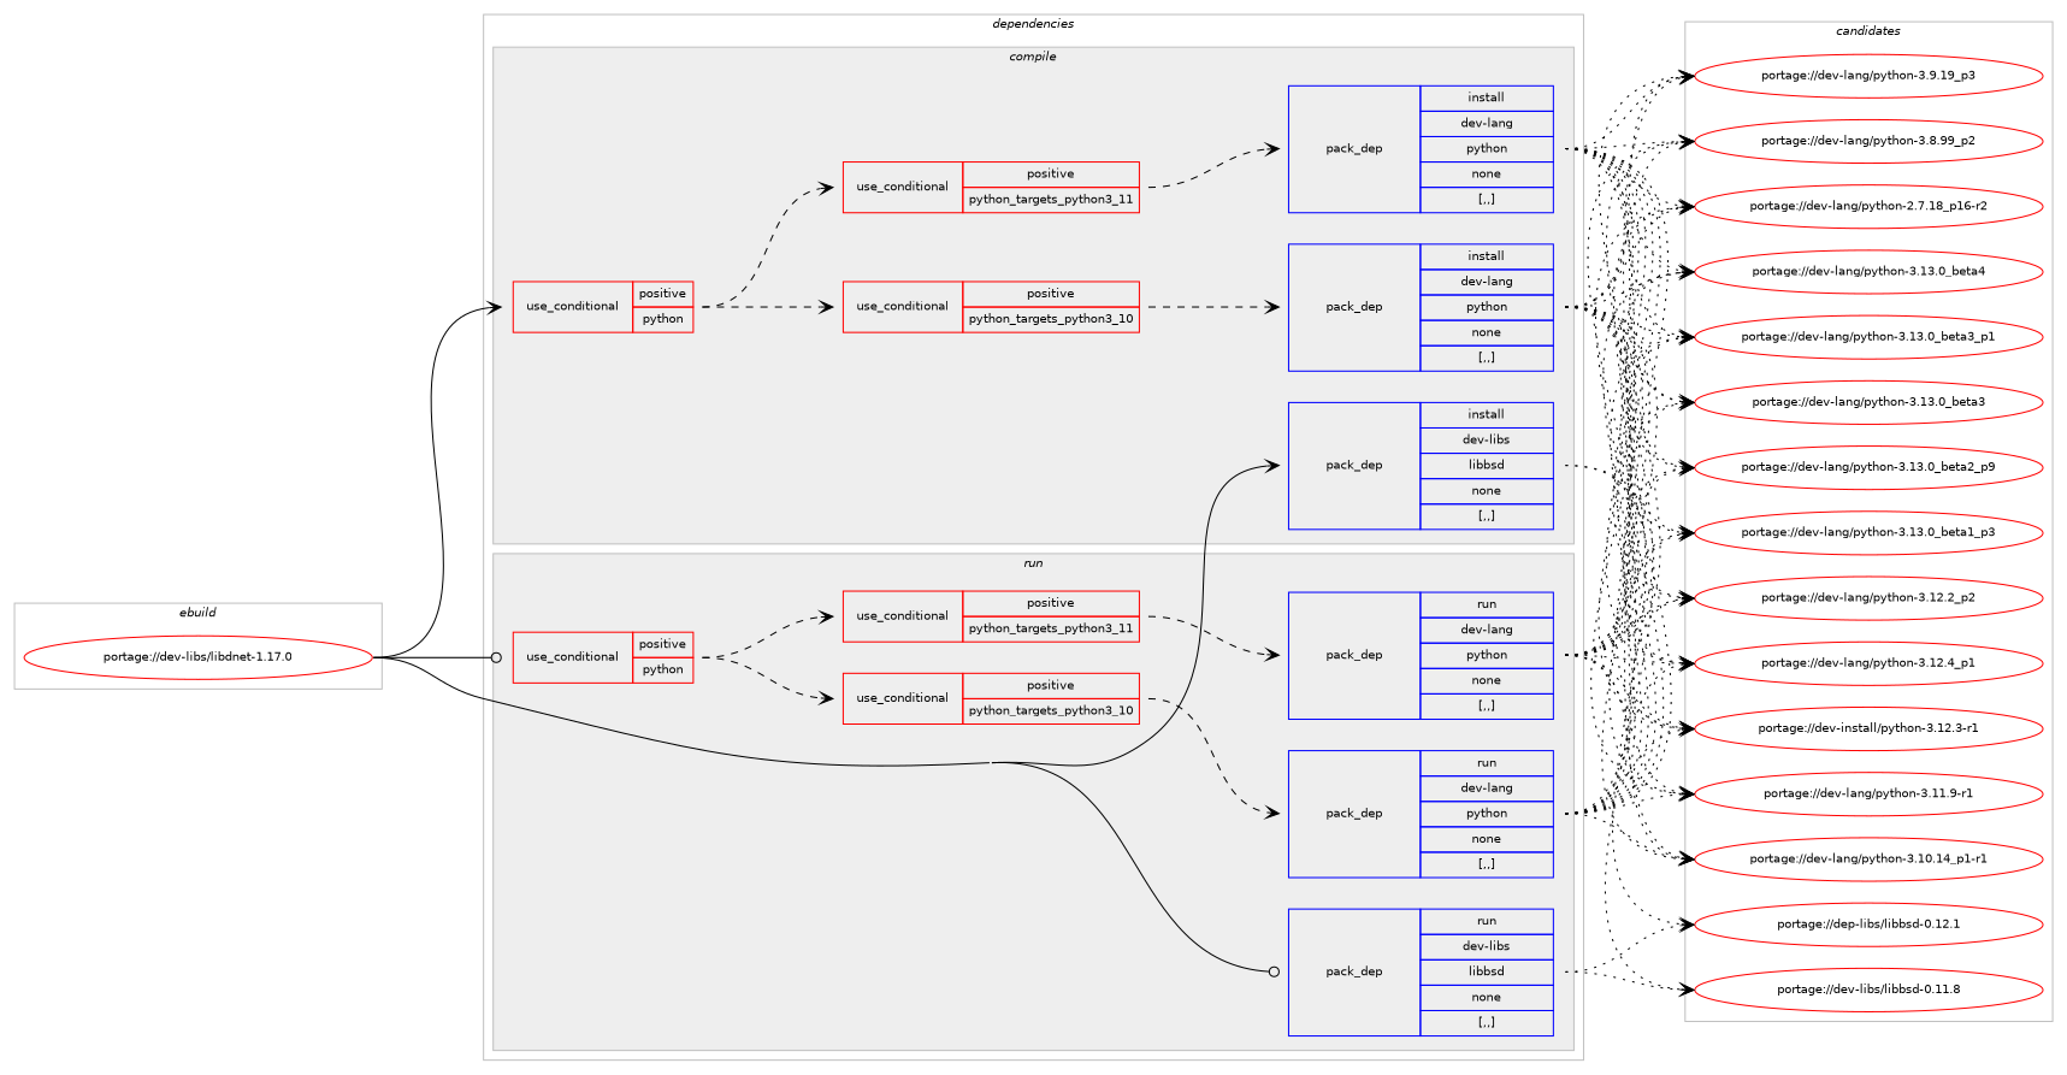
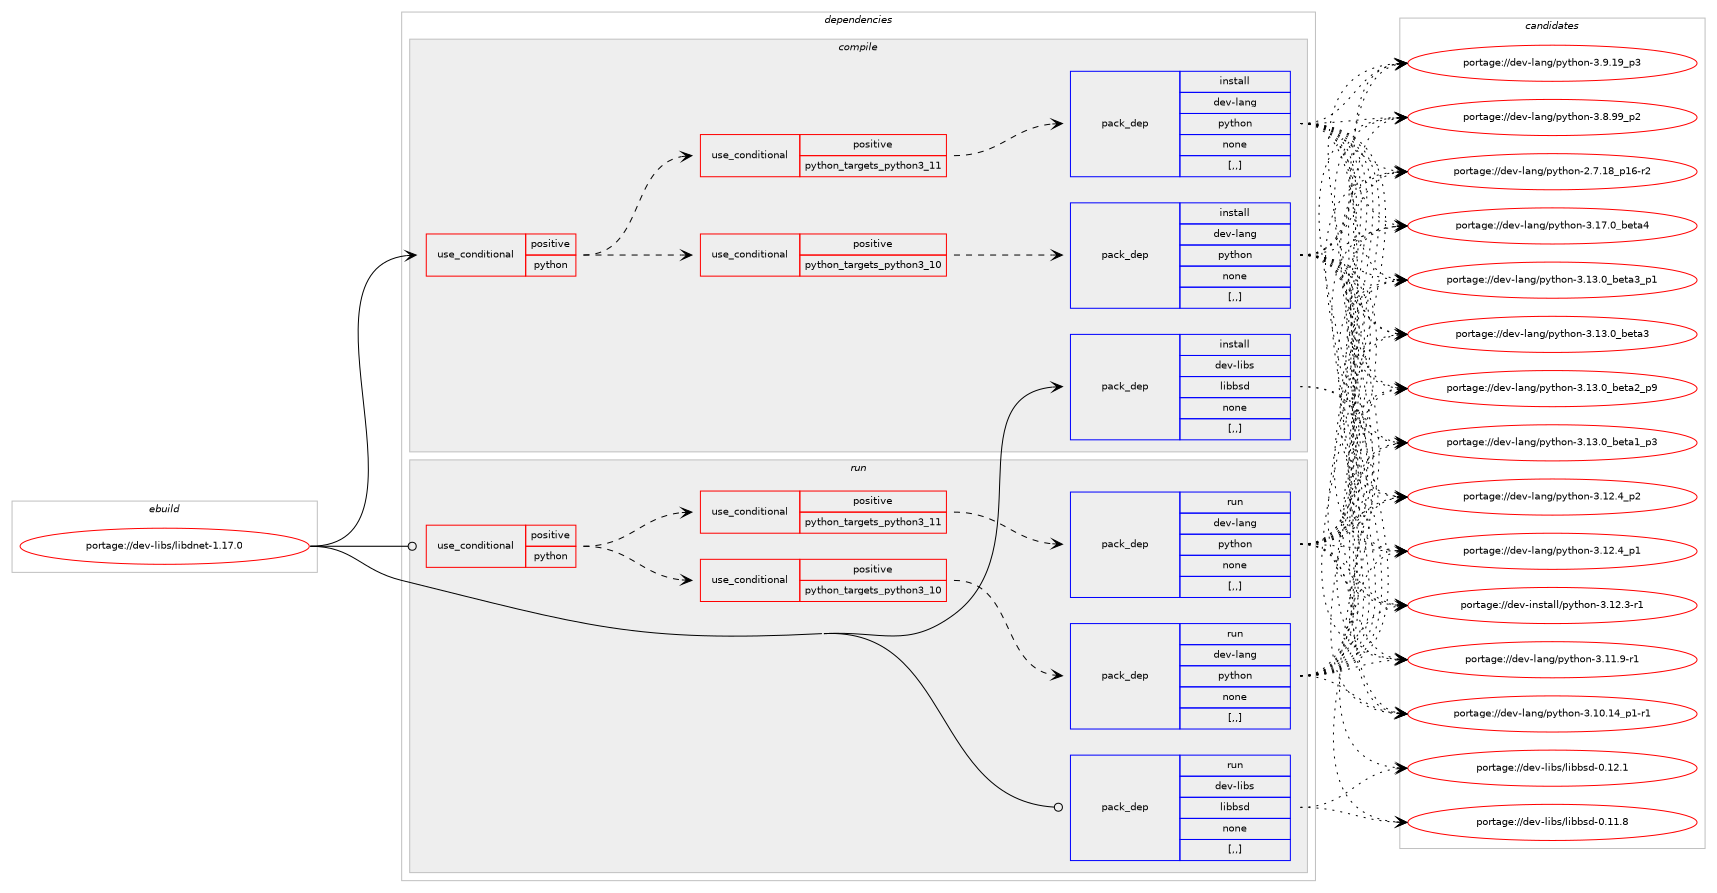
  digraph {
    compound=true
    concentrate=true
    fontname=Helvetica
    fontsize=10
    newrank=true
    rankdir=LR
    ranksep=1.5
    node [color=red fontname=Helvetica fontsize=10]
    edge [arrowhead=vee headport=w style=dotted tailport=e weight=100]
    n1 [label="portage://dev-libs/libdnet-1.17.0" width=4]
    n2 [color=blue label=<<TABLE BORDER="0" CELLBORDER="1" CELLSPACING="0" CELLPADDING="4" WIDTH="220"><TR><TD ROWSPAN="6" CELLPADDING="30">pack_dep</TD></TR><TR><TD WIDTH="110">install</TD></TR><TR><TD>dev-lang</TD></TR><TR><TD>python</TD></TR><TR><TD>none</TD></TR><TR><TD>[,,]</TD></TR></TABLE>> shape=none]
    n3 [label=<<TABLE BORDER="0" CELLBORDER="1" CELLSPACING="0" CELLPADDING="4"><TR><TD ROWSPAN="3" CELLPADDING="10">use_conditional</TD></TR><TR><TD>positive</TD></TR><TR><TD>python_targets_python3_10</TD></TR></TABLE>> shape=none]
    n4 [color=blue label=<<TABLE BORDER="0" CELLBORDER="1" CELLSPACING="0" CELLPADDING="4" WIDTH="220"><TR><TD ROWSPAN="6" CELLPADDING="30">pack_dep</TD></TR><TR><TD WIDTH="110">install</TD></TR><TR><TD>dev-lang</TD></TR><TR><TD>python</TD></TR><TR><TD>none</TD></TR><TR><TD>[,,]</TD></TR></TABLE>> shape=none]
    n5 [label=<<TABLE BORDER="0" CELLBORDER="1" CELLSPACING="0" CELLPADDING="4"><TR><TD ROWSPAN="3" CELLPADDING="10">use_conditional</TD></TR><TR><TD>positive</TD></TR><TR><TD>python_targets_python3_11</TD></TR></TABLE>> shape=none]
    n6 [label=<<TABLE BORDER="0" CELLBORDER="1" CELLSPACING="0" CELLPADDING="4"><TR><TD ROWSPAN="3" CELLPADDING="10">use_conditional</TD></TR><TR><TD>positive</TD></TR><TR><TD>python</TD></TR></TABLE>> shape=none]
    n7 [color=blue label=<<TABLE BORDER="0" CELLBORDER="1" CELLSPACING="0" CELLPADDING="4" WIDTH="220"><TR><TD ROWSPAN="6" CELLPADDING="30">pack_dep</TD></TR><TR><TD WIDTH="110">install</TD></TR><TR><TD>dev-libs</TD></TR><TR><TD>libbsd</TD></TR><TR><TD>none</TD></TR><TR><TD>[,,]</TD></TR></TABLE>> shape=none]
    n8 [color=blue label=<<TABLE BORDER="0" CELLBORDER="1" CELLSPACING="0" CELLPADDING="4" WIDTH="220"><TR><TD ROWSPAN="6" CELLPADDING="30">pack_dep</TD></TR><TR><TD WIDTH="110">run</TD></TR><TR><TD>dev-lang</TD></TR><TR><TD>python</TD></TR><TR><TD>none</TD></TR><TR><TD>[,,]</TD></TR></TABLE>> shape=none]
    n9 [label=<<TABLE BORDER="0" CELLBORDER="1" CELLSPACING="0" CELLPADDING="4"><TR><TD ROWSPAN="3" CELLPADDING="10">use_conditional</TD></TR><TR><TD>positive</TD></TR><TR><TD>python_targets_python3_10</TD></TR></TABLE>> shape=none]
    n10 [color=blue label=<<TABLE BORDER="0" CELLBORDER="1" CELLSPACING="0" CELLPADDING="4" WIDTH="220"><TR><TD ROWSPAN="6" CELLPADDING="30">pack_dep</TD></TR><TR><TD WIDTH="110">run</TD></TR><TR><TD>dev-lang</TD></TR><TR><TD>python</TD></TR><TR><TD>none</TD></TR><TR><TD>[,,]</TD></TR></TABLE>> shape=none]
    n11 [label=<<TABLE BORDER="0" CELLBORDER="1" CELLSPACING="0" CELLPADDING="4"><TR><TD ROWSPAN="3" CELLPADDING="10">use_conditional</TD></TR><TR><TD>positive</TD></TR><TR><TD>python_targets_python3_11</TD></TR></TABLE>> shape=none]
    n12 [label=<<TABLE BORDER="0" CELLBORDER="1" CELLSPACING="0" CELLPADDING="4"><TR><TD ROWSPAN="3" CELLPADDING="10">use_conditional</TD></TR><TR><TD>positive</TD></TR><TR><TD>python</TD></TR></TABLE>> shape=none]
    n13 [color=blue label=<<TABLE BORDER="0" CELLBORDER="1" CELLSPACING="0" CELLPADDING="4" WIDTH="220"><TR><TD ROWSPAN="6" CELLPADDING="30">pack_dep</TD></TR><TR><TD WIDTH="110">run</TD></TR><TR><TD>dev-libs</TD></TR><TR><TD>libbsd</TD></TR><TR><TD>none</TD></TR><TR><TD>[,,]</TD></TR></TABLE>> shape=none]
-   n14 [label="portage://dev-lang/python-3.13.0_beta4" width=4]
+   n14 [label="portage://dev-lang/python-3.17.0_beta4" width=4]
    n15 [label="portage://dev-lang/python-3.13.0_beta3_p1" width=4]
    n16 [label="portage://dev-lang/python-3.13.0_beta3" width=4]
    n17 [label="portage://dev-lang/python-3.13.0_beta2_p9" width=4]
    n18 [label="portage://dev-lang/python-3.13.0_beta1_p3" width=4]
-   n19 [label="portage://dev-lang/python-3.12.2_p2" width=4]
+   n19 [label="portage://dev-lang/python-3.12.4_p2" width=4]
    n20 [label="portage://dev-lang/python-3.12.4_p1" width=4]
    n21 [label="portage://dev-install/python-3.12.3-r1" width=4]
    n22 [label="portage://dev-lang/python-3.11.9-r1" width=4]
    n23 [label="portage://dev-lang/python-3.10.14_p1-r1" width=4]
    n24 [label="portage://dev-lang/python-3.9.19_p3" width=4]
    n25 [label="portage://dev-lang/python-3.8.99_p2" width=4]
    n26 [label="portage://dev-lang/python-2.7.18_p16-r2" width=4]
-   n27 [label="portage://dep-libs/libbsd-0.12.1" width=4]
+   n27 [label="portage://dev-libs/libbsd-0.12.1" width=4]
    n28 [label="portage://dev-libs/libbsd-0.11.8" width=4]
    subgraph cluster_1 {
      color=gray
      label=<<i>ebuild</i>>
      n1
    }
    subgraph cluster_2 {
      color=gray
      label=<<i>dependencies</i>>
      subgraph cluster_3 {
        color=gray
        fillcolor="#eeeeee"
        label=<<i>compile</i>>
        style=filled
        subgraph sub_4 {
          color=gray
          fillcolor="#eeeeee"
          label=<<i>compile</i>>
          style=filled
          n6
          subgraph sub_5 {
            color=gray
            fillcolor="#eeeeee"
            label=<<i>compile</i>>
            style=filled
            n3
            subgraph sub_6 {
              color=gray
              fillcolor="#eeeeee"
              label=<<i>compile</i>>
              style=filled
              n2
            }
          }
          subgraph sub_7 {
            color=gray
            fillcolor="#eeeeee"
            label=<<i>compile</i>>
            style=filled
            n5
            subgraph sub_8 {
              color=gray
              fillcolor="#eeeeee"
              label=<<i>compile</i>>
              style=filled
              n4
            }
          }
        }
        subgraph sub_9 {
          color=gray
          fillcolor="#eeeeee"
          label=<<i>compile</i>>
          style=filled
          n7
        }
      }
      subgraph cluster_10 {
        color=gray
        fillcolor="#eeeeee"
        label=<<i>compile and run</i>>
        style=filled
      }
      subgraph cluster_11 {
        color=gray
        fillcolor="#eeeeee"
        label=<<i>run</i>>
        style=filled
        subgraph sub_12 {
          color=gray
          fillcolor="#eeeeee"
          label=<<i>run</i>>
          style=filled
          n12
          subgraph sub_13 {
            color=gray
            fillcolor="#eeeeee"
            label=<<i>run</i>>
            style=filled
            n9
            subgraph sub_14 {
              color=gray
              fillcolor="#eeeeee"
              label=<<i>run</i>>
              style=filled
              n8
            }
          }
          subgraph sub_15 {
            color=gray
            fillcolor="#eeeeee"
            label=<<i>run</i>>
            style=filled
            n11
            subgraph sub_16 {
              color=gray
              fillcolor="#eeeeee"
              label=<<i>run</i>>
              style=filled
              n10
            }
          }
        }
        subgraph sub_17 {
          color=gray
          fillcolor="#eeeeee"
          label=<<i>run</i>>
          style=filled
          n13
        }
      }
    }
    subgraph cluster_18 {
      color=gray
      label=<<i>candidates</i>>
      rank=same
      subgraph sub_19 {
        color=black
        label=<<i>candidates</i>>
        nodesep=1
        rank=same
        n14
        n15
        n16
        n17
        n18
        n19
        n20
        n21
        n22
        n23
        n24
        n25
        n26
      }
      subgraph sub_20 {
        color=black
        label=<<i>candidates</i>>
        nodesep=1
        rank=same
        n14
        n15
        n16
        n17
        n18
        n19
        n20
        n21
        n22
        n23
        n24
        n25
        n26
      }
      subgraph sub_21 {
        color=black
        label=<<i>candidates</i>>
        nodesep=1
        rank=same
        n27
        n28
      }
      subgraph sub_22 {
        color=black
        label=<<i>candidates</i>>
        nodesep=1
        rank=same
        n14
        n15
        n16
        n17
        n18
        n19
        n20
        n21
        n22
        n23
        n24
        n25
        n26
      }
      subgraph sub_23 {
        color=black
        label=<<i>candidates</i>>
        nodesep=1
        rank=same
        n14
        n15
        n16
        n17
        n18
        n19
        n20
        n21
        n22
        n23
        n24
        n25
        n26
      }
      subgraph sub_24 {
        color=black
        label=<<i>candidates</i>>
        nodesep=1
        rank=same
        n27
        n28
      }
    }
    n1 -> n6 [style=solid weight=20]
    n1 -> n7 [style=solid weight=20]
    n1 -> n12 [arrowhead=odot style=solid weight=20]
    n1 -> n13 [arrowhead=odot style=solid weight=20]
    n2 -> n14
    n2 -> n15
    n2 -> n16
    n2 -> n17
    n2 -> n18
    n2 -> n19
    n2 -> n20
    n2 -> n21
    n2 -> n22
    n2 -> n23
    n2 -> n24
    n2 -> n25
    n2 -> n26
    n3 -> n2 [style=dashed weight=20]
    n4 -> n14
    n4 -> n15
    n4 -> n16
    n4 -> n17
    n4 -> n18
    n4 -> n19
    n4 -> n20
    n4 -> n21
    n4 -> n22
    n4 -> n23
    n4 -> n24
    n4 -> n25
    n4 -> n26
    n5 -> n4 [style=dashed weight=20]
    n6 -> n3 [style=dashed weight=20]
    n6 -> n5 [style=dashed weight=20]
    n7 -> n27
    n7 -> n28
    n8 -> n14
    n8 -> n15
    n8 -> n16
    n8 -> n17
    n8 -> n18
    n8 -> n19
    n8 -> n20
    n8 -> n21
    n8 -> n22
    n8 -> n23
    n8 -> n24
    n8 -> n25
    n8 -> n26
    n9 -> n8 [style=dashed weight=20]
    n10 -> n14
    n10 -> n15
    n10 -> n16
    n10 -> n17
    n10 -> n18
    n10 -> n19
    n10 -> n20
    n10 -> n21
    n10 -> n22
    n10 -> n23
    n10 -> n24
    n10 -> n25
    n10 -> n26
    n11 -> n10 [style=dashed weight=20]
    n12 -> n9 [style=dashed weight=20]
    n12 -> n11 [style=dashed weight=20]
    n13 -> n27
    n13 -> n28
  }
